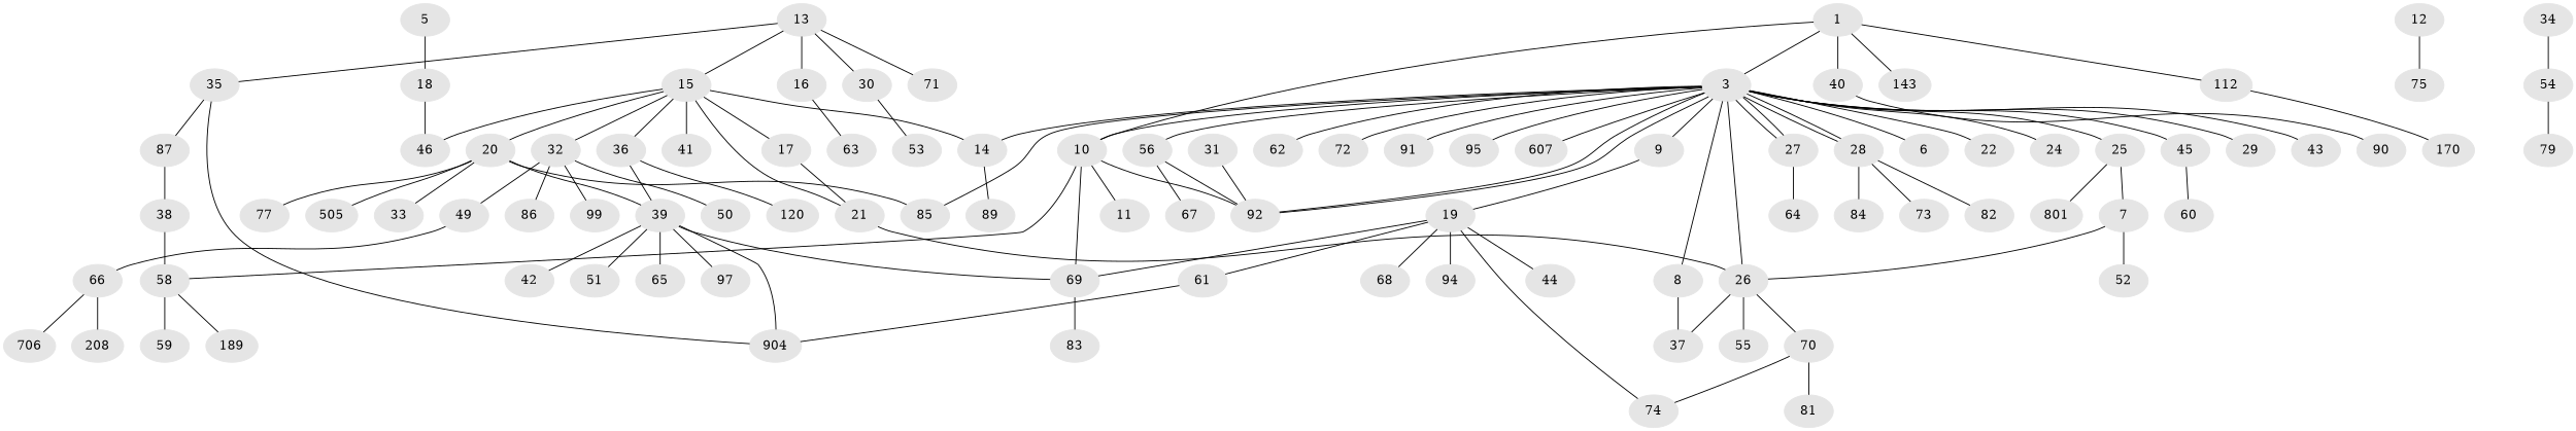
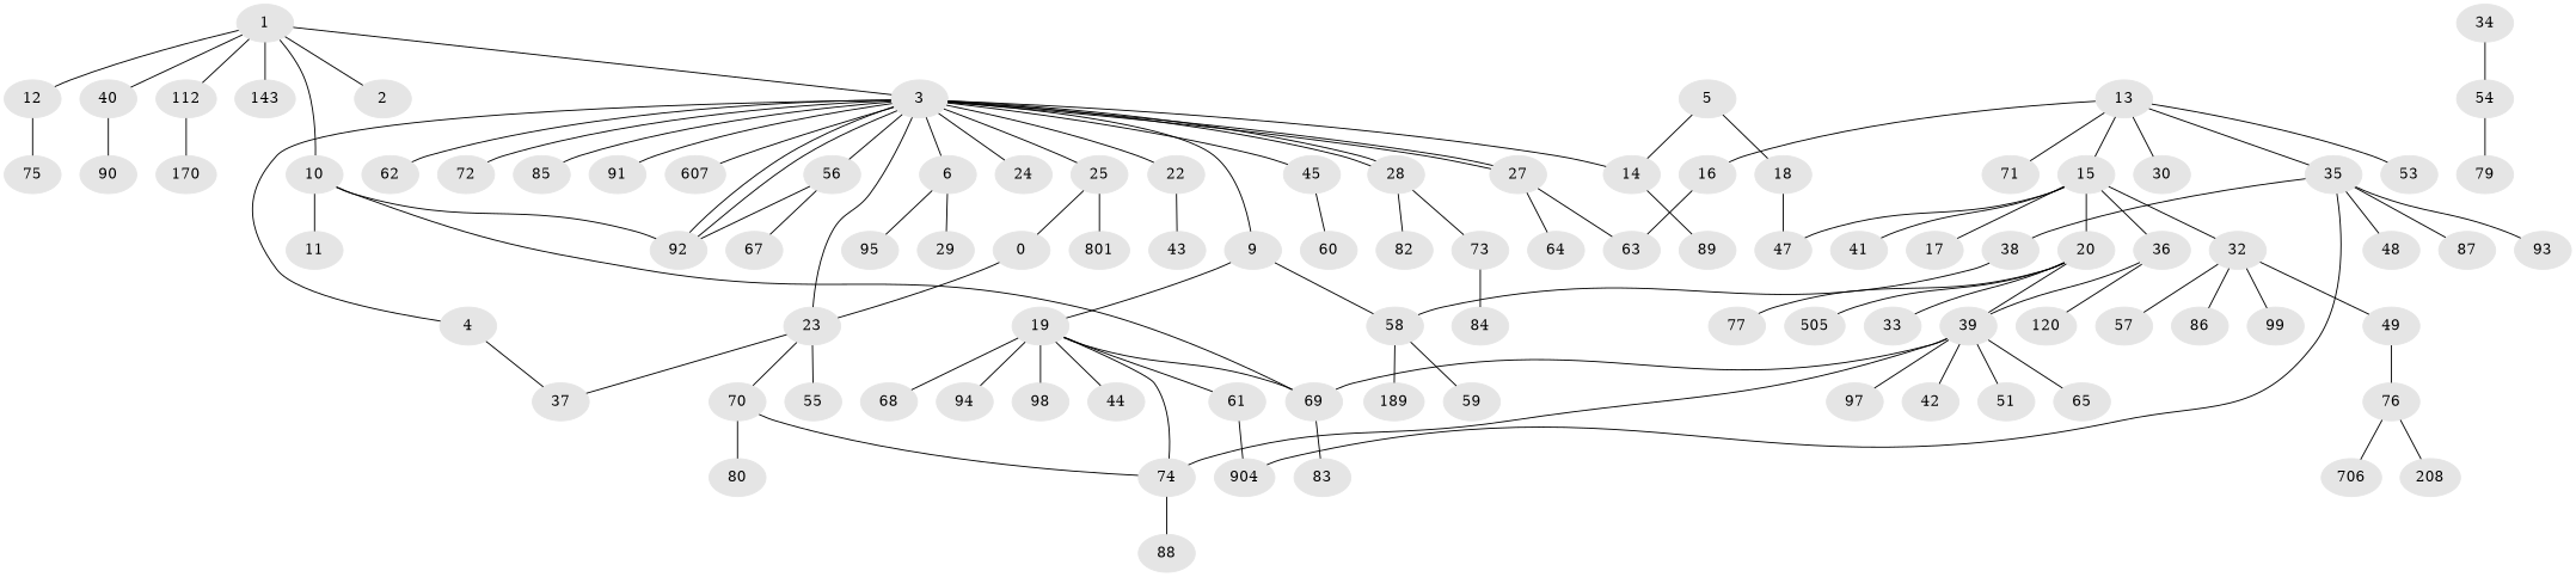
  graph {
    node [color=gray90 style=filled]
    1
+   2
    3
    12
    40
    n6 [label=112]
    n7 [label=143]
    10
    6
-   8
+   8 [label=4]
    9
    14
    22
    24
    25
-   26
+   26 [label=23]
    27
    28
    29
    43
    45
    56
    62
    72
    85
    91
    92
    95
    n29 [label=607]
    5
    18
    75
    90
    n34 [label=170]
-   7
-   52
+   7 [label=0]
    37
    19
    58
    11
    69
    13
    15
    16
    30
    35
    53
    71
    89
    n50 [label=801]
    55
    70
    63
    64
    73
    82
    84
-   31
    60
    67
-   47 [label=46]
+   47
    44
    61
    68
    74
    94
+   98
    59
    n69 [label=189]
    83
-   21
    17
    20
    32
    36
    41
    38
+   48
    87
+   93
    n81 [label=904]
    33
    39
    77
    n85 [label=505]
    49
-   50
+   50 [label=57]
    86
    99
    n90 [label=120]
    34
    54
+   88
    42
    51
    65
    97
-   81
-   66
+   81 [label=80]
+   66 [label=76]
    79
    n101 [label=706]
    n102 [label=208]
+   1 -- 2
    1 -- 3
+   1 -- 12
    1 -- 40
    1 -- n6
    1 -- n7
    1 -- 10
-   3 -- 10
    3 -- 6
    3 -- 8
    3 -- 9
    3 -- 14
    3 -- 22
    3 -- 24
    3 -- 25
    3 -- 26
    3 -- 27
    3 -- 27
    3 -- 28
    3 -- 28
-   3 -- 29
-   3 -- 43
+   6 -- 29
+   22 -- 43
    3 -- 45
    3 -- 56
    3 -- 62
    3 -- 72
    3 -- 85
    3 -- 91
    3 -- 92
    3 -- 92
-   3 -- 95
+   6 -- 95
    3 -- n29
    12 -- 75
    40 -- 90
    n6 -- n34
    10 -- 92
    10 -- 11
    10 -- 69
    8 -- 37
    9 -- 19
-   10 -- 58
+   9 -- 58
    14 -- 89
    25 -- 7
    25 -- n50
    26 -- 37
    26 -- 55
    26 -- 70
+   27 -- 63
    27 -- 64
    28 -- 73
    28 -- 82
-   28 -- 84
+   73 -- 84
    45 -- 60
    56 -- 92
    56 -- 67
-   15 -- 14
+   5 -- 14
    5 -- 18
    18 -- 47
    7 -- 26
-   7 -- 52
    19 -- 69
    19 -- 44
    19 -- 61
    19 -- 68
    19 -- 74
    19 -- 94
+   19 -- 98
    58 -- 59
    58 -- n69
    69 -- 83
    13 -- 15
    13 -- 16
    13 -- 30
    13 -- 35
-   30 -- 53
+   13 -- 53
    13 -- 71
    15 -- 47
-   15 -- 21
    15 -- 17
    15 -- 20
    15 -- 32
    15 -- 36
    15 -- 41
    16 -- 63
-   87 -- 38
+   35 -- 38
+   35 -- 48
    35 -- 87
+   35 -- 93
    35 -- n81
    70 -- 74
    70 -- 81
-   31 -- 92
    61 -- n81
-   21 -- 26
-   17 -- 21
-   20 -- 85
+   74 -- 88
    20 -- 33
    20 -- 39
    20 -- 77
    20 -- n85
    32 -- 49
    32 -- 50
    32 -- 86
    32 -- 99
    36 -- 39
    36 -- n90
    38 -- 58
    39 -- 69
-   39 -- n81
+   39 -- 74
    39 -- 42
    39 -- 51
    39 -- 65
    39 -- 97
    49 -- 66
    34 -- 54
    54 -- 79
    66 -- n101
    66 -- n102
  }
